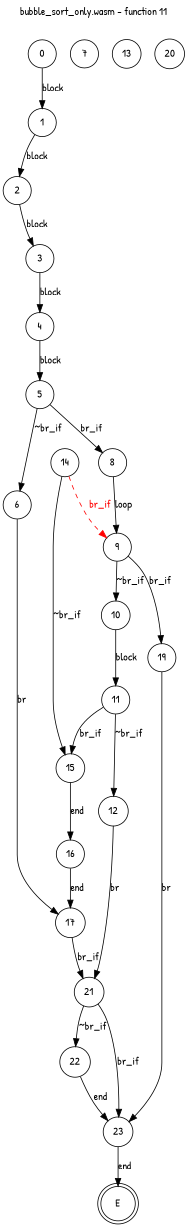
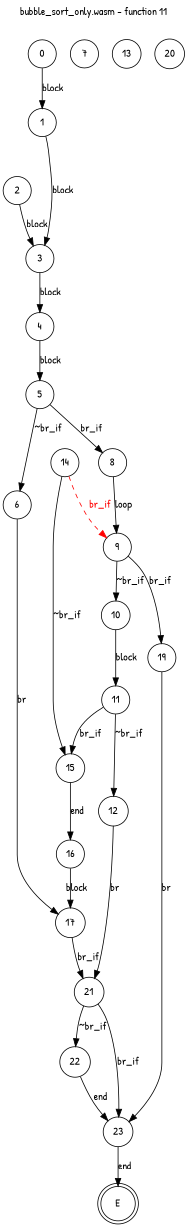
  digraph {
    fontname="Patrick Hand"
    label="bubble_sort_only.wasm - function 11"
    labelfontcolor=black
    labelfontname=Helvetica
    labelfontsize=16
    labelloc=t
    node [fontname="Patrick Hand" shape=circle fontcolor=black]
    edge [fontname="Patrick Hand"]
    E [shape=doublecircle fontcolor=""]
    n2 [label=0]
    n3 [label=1]
    n4 [label=2]
    n5 [label=3]
    n6 [label=4]
    n7 [label=5]
    n8 [label=6]
    n9 [label=8]
    n10 [label=17]
    n11 [label=9]
    n12 [label=21]
    n13 [label=7]
    n14 [label=10]
    n15 [label=19]
    n16 [label=11]
    n17 [label=23]
    n18 [label=12]
    n19 [label=15]
    n20 [label=14]
    n21 [label=22]
    n22 [label=13]
    n23 [label=16]
    n24 [label=20]
    n2 -> n3 [label=block]
-   n3 -> n4 [label=block]
+   n3 -> n5 [label=block]
    n4 -> n5 [label=block]
    n5 -> n6 [label=block]
    n6 -> n7 [label=block]
    n7 -> n8 [label="~br_if"]
    n7 -> n9 [label=br_if]
    n8 -> n10 [label=br]
    n9 -> n11 [label=loop]
    n10 -> n12 [label=br_if]
    n11 -> n14 [label="~br_if"]
    n11 -> n15 [label=br_if]
    n12 -> n17 [label=br_if]
    n12 -> n21 [label="~br_if"]
    n14 -> n16 [label=block]
    n15 -> n17 [label=br]
    n16 -> n18 [label="~br_if"]
    n16 -> n19 [label=br_if]
    n17 -> E [label=end]
    n18 -> n12 [label=br]
    n19 -> n23 [label=end]
    n20 -> n11 [color=red fontcolor=red label=br_if style=dashed]
    n20 -> n19 [label="~br_if"]
    n21 -> n17 [label=end]
-   n23 -> n10 [label=end]
+   n23 -> n10 [label=block]
  }
